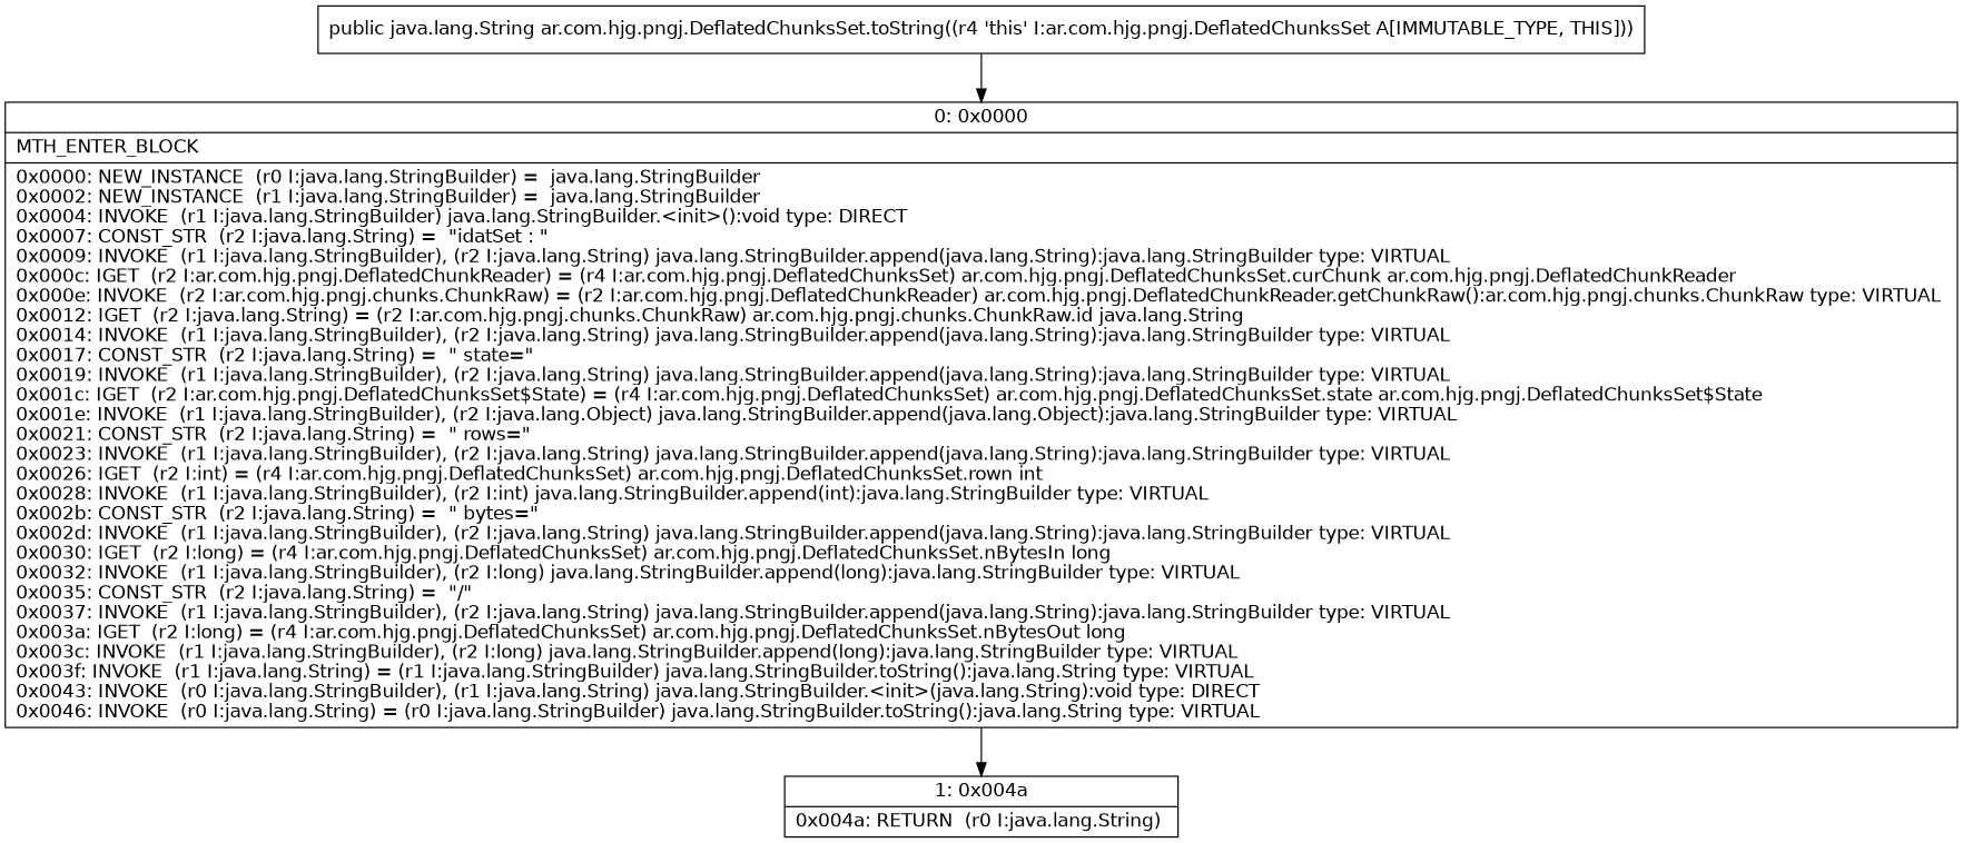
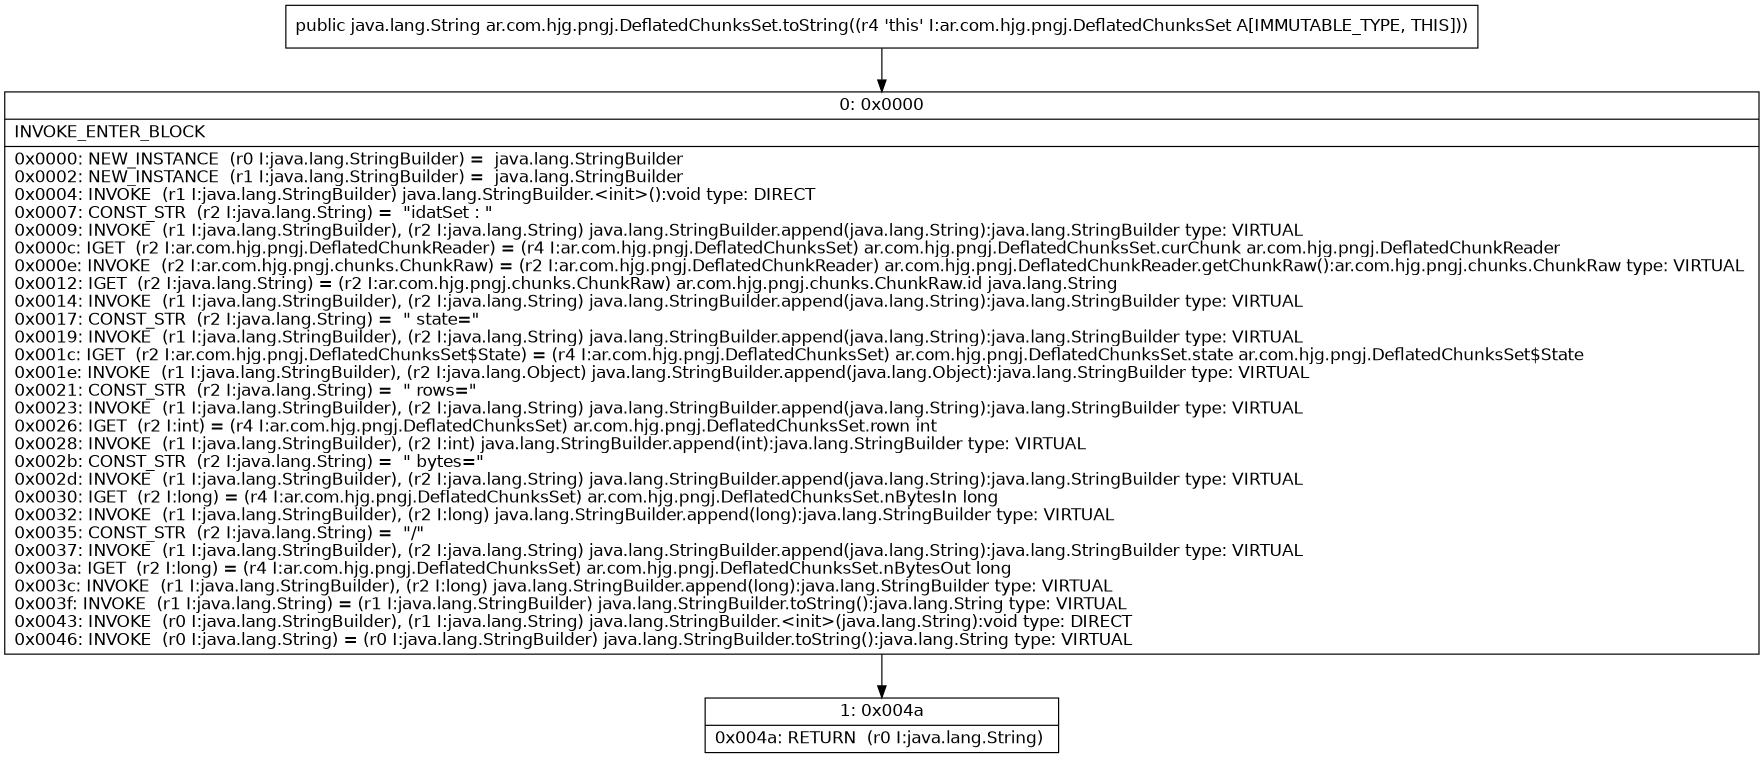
  digraph {
    fontname="DejaVu Sans"
    node [shape=record fontname="DejaVu Sans"]
    edge [fontname="DejaVu Sans"]
-   n1 [label="{0\:\ 0x0000|MTH_ENTER_BLOCK\l|0x0000: NEW_INSTANCE  (r0 I:java.lang.StringBuilder) =  java.lang.StringBuilder \l0x0002: NEW_INSTANCE  (r1 I:java.lang.StringBuilder) =  java.lang.StringBuilder \l0x0004: INVOKE  (r1 I:java.lang.StringBuilder) java.lang.StringBuilder.\<init\>():void type: DIRECT \l0x0007: CONST_STR  (r2 I:java.lang.String) =  \"idatSet : \" \l0x0009: INVOKE  (r1 I:java.lang.StringBuilder), (r2 I:java.lang.String) java.lang.StringBuilder.append(java.lang.String):java.lang.StringBuilder type: VIRTUAL \l0x000c: IGET  (r2 I:ar.com.hjg.pngj.DeflatedChunkReader) = (r4 I:ar.com.hjg.pngj.DeflatedChunksSet) ar.com.hjg.pngj.DeflatedChunksSet.curChunk ar.com.hjg.pngj.DeflatedChunkReader \l0x000e: INVOKE  (r2 I:ar.com.hjg.pngj.chunks.ChunkRaw) = (r2 I:ar.com.hjg.pngj.DeflatedChunkReader) ar.com.hjg.pngj.DeflatedChunkReader.getChunkRaw():ar.com.hjg.pngj.chunks.ChunkRaw type: VIRTUAL \l0x0012: IGET  (r2 I:java.lang.String) = (r2 I:ar.com.hjg.pngj.chunks.ChunkRaw) ar.com.hjg.pngj.chunks.ChunkRaw.id java.lang.String \l0x0014: INVOKE  (r1 I:java.lang.StringBuilder), (r2 I:java.lang.String) java.lang.StringBuilder.append(java.lang.String):java.lang.StringBuilder type: VIRTUAL \l0x0017: CONST_STR  (r2 I:java.lang.String) =  \" state=\" \l0x0019: INVOKE  (r1 I:java.lang.StringBuilder), (r2 I:java.lang.String) java.lang.StringBuilder.append(java.lang.String):java.lang.StringBuilder type: VIRTUAL \l0x001c: IGET  (r2 I:ar.com.hjg.pngj.DeflatedChunksSet$State) = (r4 I:ar.com.hjg.pngj.DeflatedChunksSet) ar.com.hjg.pngj.DeflatedChunksSet.state ar.com.hjg.pngj.DeflatedChunksSet$State \l0x001e: INVOKE  (r1 I:java.lang.StringBuilder), (r2 I:java.lang.Object) java.lang.StringBuilder.append(java.lang.Object):java.lang.StringBuilder type: VIRTUAL \l0x0021: CONST_STR  (r2 I:java.lang.String) =  \" rows=\" \l0x0023: INVOKE  (r1 I:java.lang.StringBuilder), (r2 I:java.lang.String) java.lang.StringBuilder.append(java.lang.String):java.lang.StringBuilder type: VIRTUAL \l0x0026: IGET  (r2 I:int) = (r4 I:ar.com.hjg.pngj.DeflatedChunksSet) ar.com.hjg.pngj.DeflatedChunksSet.rown int \l0x0028: INVOKE  (r1 I:java.lang.StringBuilder), (r2 I:int) java.lang.StringBuilder.append(int):java.lang.StringBuilder type: VIRTUAL \l0x002b: CONST_STR  (r2 I:java.lang.String) =  \" bytes=\" \l0x002d: INVOKE  (r1 I:java.lang.StringBuilder), (r2 I:java.lang.String) java.lang.StringBuilder.append(java.lang.String):java.lang.StringBuilder type: VIRTUAL \l0x0030: IGET  (r2 I:long) = (r4 I:ar.com.hjg.pngj.DeflatedChunksSet) ar.com.hjg.pngj.DeflatedChunksSet.nBytesIn long \l0x0032: INVOKE  (r1 I:java.lang.StringBuilder), (r2 I:long) java.lang.StringBuilder.append(long):java.lang.StringBuilder type: VIRTUAL \l0x0035: CONST_STR  (r2 I:java.lang.String) =  \"\/\" \l0x0037: INVOKE  (r1 I:java.lang.StringBuilder), (r2 I:java.lang.String) java.lang.StringBuilder.append(java.lang.String):java.lang.StringBuilder type: VIRTUAL \l0x003a: IGET  (r2 I:long) = (r4 I:ar.com.hjg.pngj.DeflatedChunksSet) ar.com.hjg.pngj.DeflatedChunksSet.nBytesOut long \l0x003c: INVOKE  (r1 I:java.lang.StringBuilder), (r2 I:long) java.lang.StringBuilder.append(long):java.lang.StringBuilder type: VIRTUAL \l0x003f: INVOKE  (r1 I:java.lang.String) = (r1 I:java.lang.StringBuilder) java.lang.StringBuilder.toString():java.lang.String type: VIRTUAL \l0x0043: INVOKE  (r0 I:java.lang.StringBuilder), (r1 I:java.lang.String) java.lang.StringBuilder.\<init\>(java.lang.String):void type: DIRECT \l0x0046: INVOKE  (r0 I:java.lang.String) = (r0 I:java.lang.StringBuilder) java.lang.StringBuilder.toString():java.lang.String type: VIRTUAL \l}"]
+   n1 [label="{0\:\ 0x0000|INVOKE_ENTER_BLOCK\l|0x0000: NEW_INSTANCE  (r0 I:java.lang.StringBuilder) =  java.lang.StringBuilder \l0x0002: NEW_INSTANCE  (r1 I:java.lang.StringBuilder) =  java.lang.StringBuilder \l0x0004: INVOKE  (r1 I:java.lang.StringBuilder) java.lang.StringBuilder.\<init\>():void type: DIRECT \l0x0007: CONST_STR  (r2 I:java.lang.String) =  \"idatSet : \" \l0x0009: INVOKE  (r1 I:java.lang.StringBuilder), (r2 I:java.lang.String) java.lang.StringBuilder.append(java.lang.String):java.lang.StringBuilder type: VIRTUAL \l0x000c: IGET  (r2 I:ar.com.hjg.pngj.DeflatedChunkReader) = (r4 I:ar.com.hjg.pngj.DeflatedChunksSet) ar.com.hjg.pngj.DeflatedChunksSet.curChunk ar.com.hjg.pngj.DeflatedChunkReader \l0x000e: INVOKE  (r2 I:ar.com.hjg.pngj.chunks.ChunkRaw) = (r2 I:ar.com.hjg.pngj.DeflatedChunkReader) ar.com.hjg.pngj.DeflatedChunkReader.getChunkRaw():ar.com.hjg.pngj.chunks.ChunkRaw type: VIRTUAL \l0x0012: IGET  (r2 I:java.lang.String) = (r2 I:ar.com.hjg.pngj.chunks.ChunkRaw) ar.com.hjg.pngj.chunks.ChunkRaw.id java.lang.String \l0x0014: INVOKE  (r1 I:java.lang.StringBuilder), (r2 I:java.lang.String) java.lang.StringBuilder.append(java.lang.String):java.lang.StringBuilder type: VIRTUAL \l0x0017: CONST_STR  (r2 I:java.lang.String) =  \" state=\" \l0x0019: INVOKE  (r1 I:java.lang.StringBuilder), (r2 I:java.lang.String) java.lang.StringBuilder.append(java.lang.String):java.lang.StringBuilder type: VIRTUAL \l0x001c: IGET  (r2 I:ar.com.hjg.pngj.DeflatedChunksSet$State) = (r4 I:ar.com.hjg.pngj.DeflatedChunksSet) ar.com.hjg.pngj.DeflatedChunksSet.state ar.com.hjg.pngj.DeflatedChunksSet$State \l0x001e: INVOKE  (r1 I:java.lang.StringBuilder), (r2 I:java.lang.Object) java.lang.StringBuilder.append(java.lang.Object):java.lang.StringBuilder type: VIRTUAL \l0x0021: CONST_STR  (r2 I:java.lang.String) =  \" rows=\" \l0x0023: INVOKE  (r1 I:java.lang.StringBuilder), (r2 I:java.lang.String) java.lang.StringBuilder.append(java.lang.String):java.lang.StringBuilder type: VIRTUAL \l0x0026: IGET  (r2 I:int) = (r4 I:ar.com.hjg.pngj.DeflatedChunksSet) ar.com.hjg.pngj.DeflatedChunksSet.rown int \l0x0028: INVOKE  (r1 I:java.lang.StringBuilder), (r2 I:int) java.lang.StringBuilder.append(int):java.lang.StringBuilder type: VIRTUAL \l0x002b: CONST_STR  (r2 I:java.lang.String) =  \" bytes=\" \l0x002d: INVOKE  (r1 I:java.lang.StringBuilder), (r2 I:java.lang.String) java.lang.StringBuilder.append(java.lang.String):java.lang.StringBuilder type: VIRTUAL \l0x0030: IGET  (r2 I:long) = (r4 I:ar.com.hjg.pngj.DeflatedChunksSet) ar.com.hjg.pngj.DeflatedChunksSet.nBytesIn long \l0x0032: INVOKE  (r1 I:java.lang.StringBuilder), (r2 I:long) java.lang.StringBuilder.append(long):java.lang.StringBuilder type: VIRTUAL \l0x0035: CONST_STR  (r2 I:java.lang.String) =  \"\/\" \l0x0037: INVOKE  (r1 I:java.lang.StringBuilder), (r2 I:java.lang.String) java.lang.StringBuilder.append(java.lang.String):java.lang.StringBuilder type: VIRTUAL \l0x003a: IGET  (r2 I:long) = (r4 I:ar.com.hjg.pngj.DeflatedChunksSet) ar.com.hjg.pngj.DeflatedChunksSet.nBytesOut long \l0x003c: INVOKE  (r1 I:java.lang.StringBuilder), (r2 I:long) java.lang.StringBuilder.append(long):java.lang.StringBuilder type: VIRTUAL \l0x003f: INVOKE  (r1 I:java.lang.String) = (r1 I:java.lang.StringBuilder) java.lang.StringBuilder.toString():java.lang.String type: VIRTUAL \l0x0043: INVOKE  (r0 I:java.lang.StringBuilder), (r1 I:java.lang.String) java.lang.StringBuilder.\<init\>(java.lang.String):void type: DIRECT \l0x0046: INVOKE  (r0 I:java.lang.String) = (r0 I:java.lang.StringBuilder) java.lang.StringBuilder.toString():java.lang.String type: VIRTUAL \l}"]
    n2 [label="{1\:\ 0x004a|0x004a: RETURN  (r0 I:java.lang.String) \l}"]
    n3 [label="{public java.lang.String ar.com.hjg.pngj.DeflatedChunksSet.toString((r4 'this' I:ar.com.hjg.pngj.DeflatedChunksSet A[IMMUTABLE_TYPE, THIS])) }"]
    n1 -> n2
    n3 -> n1
  }
